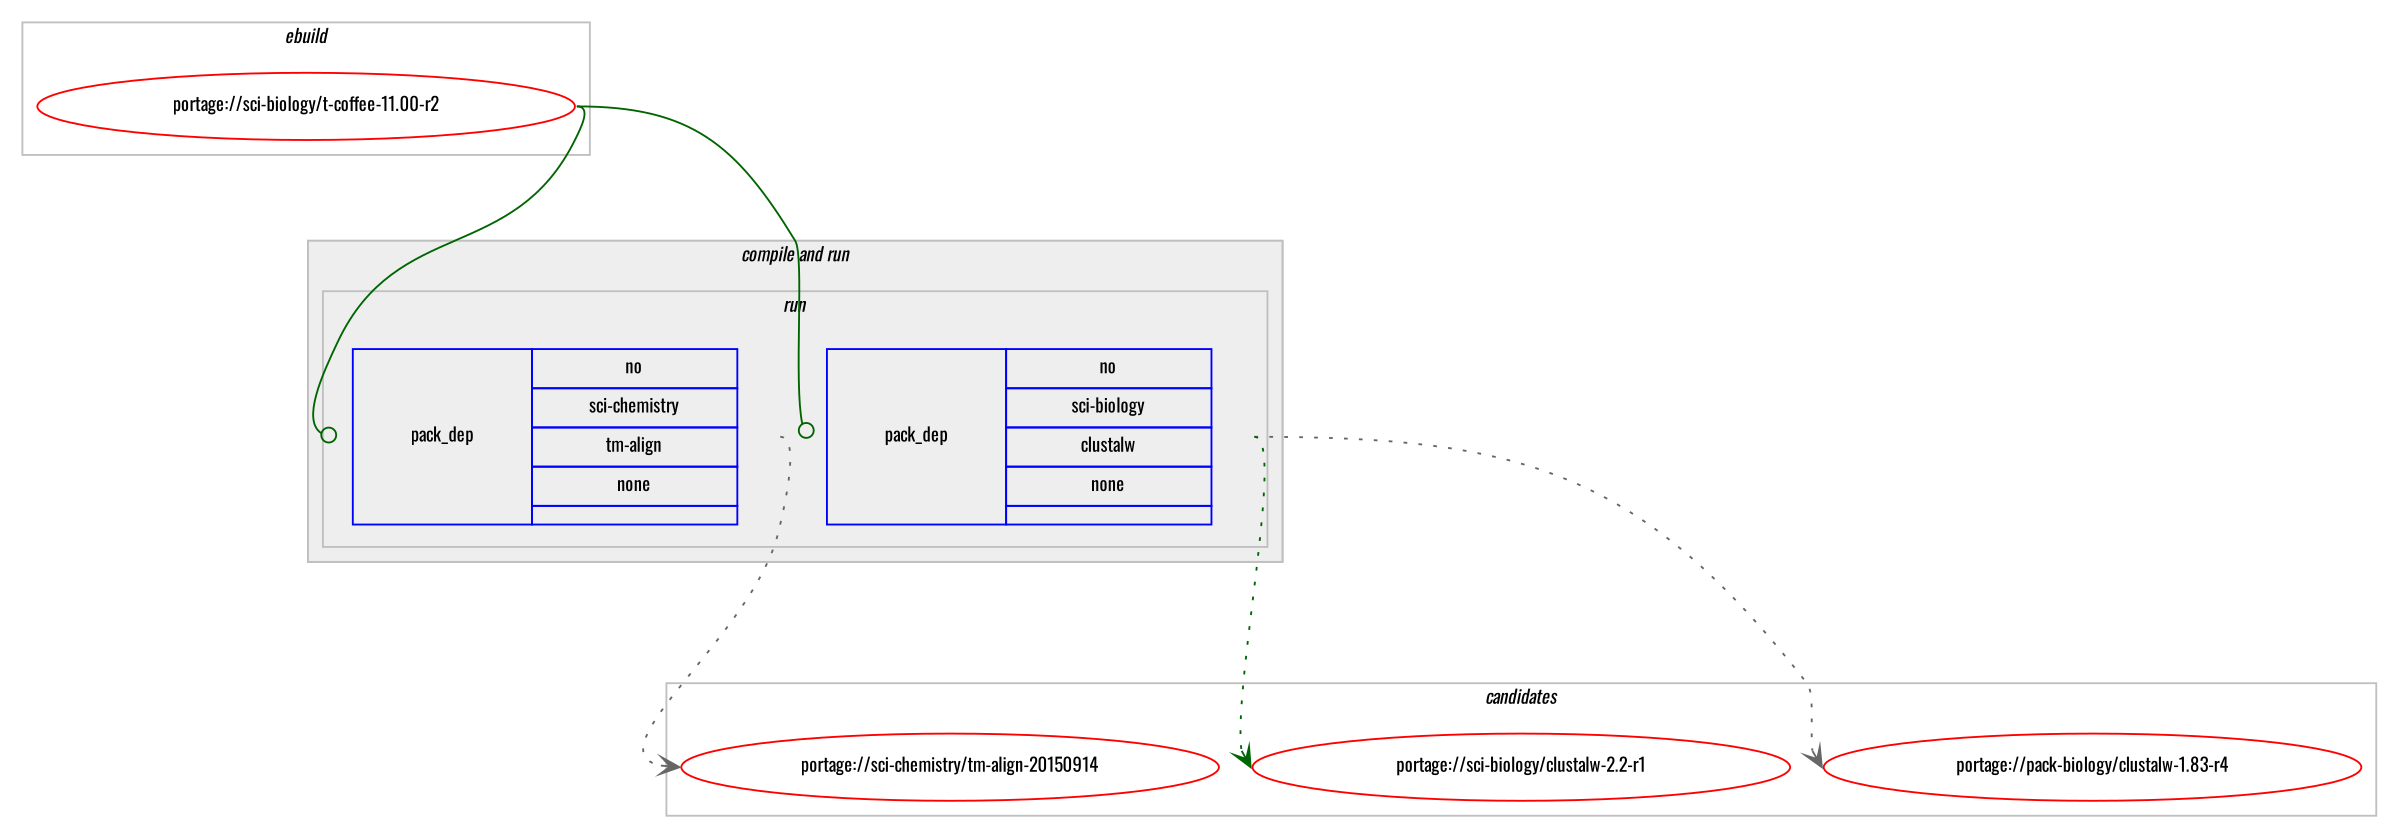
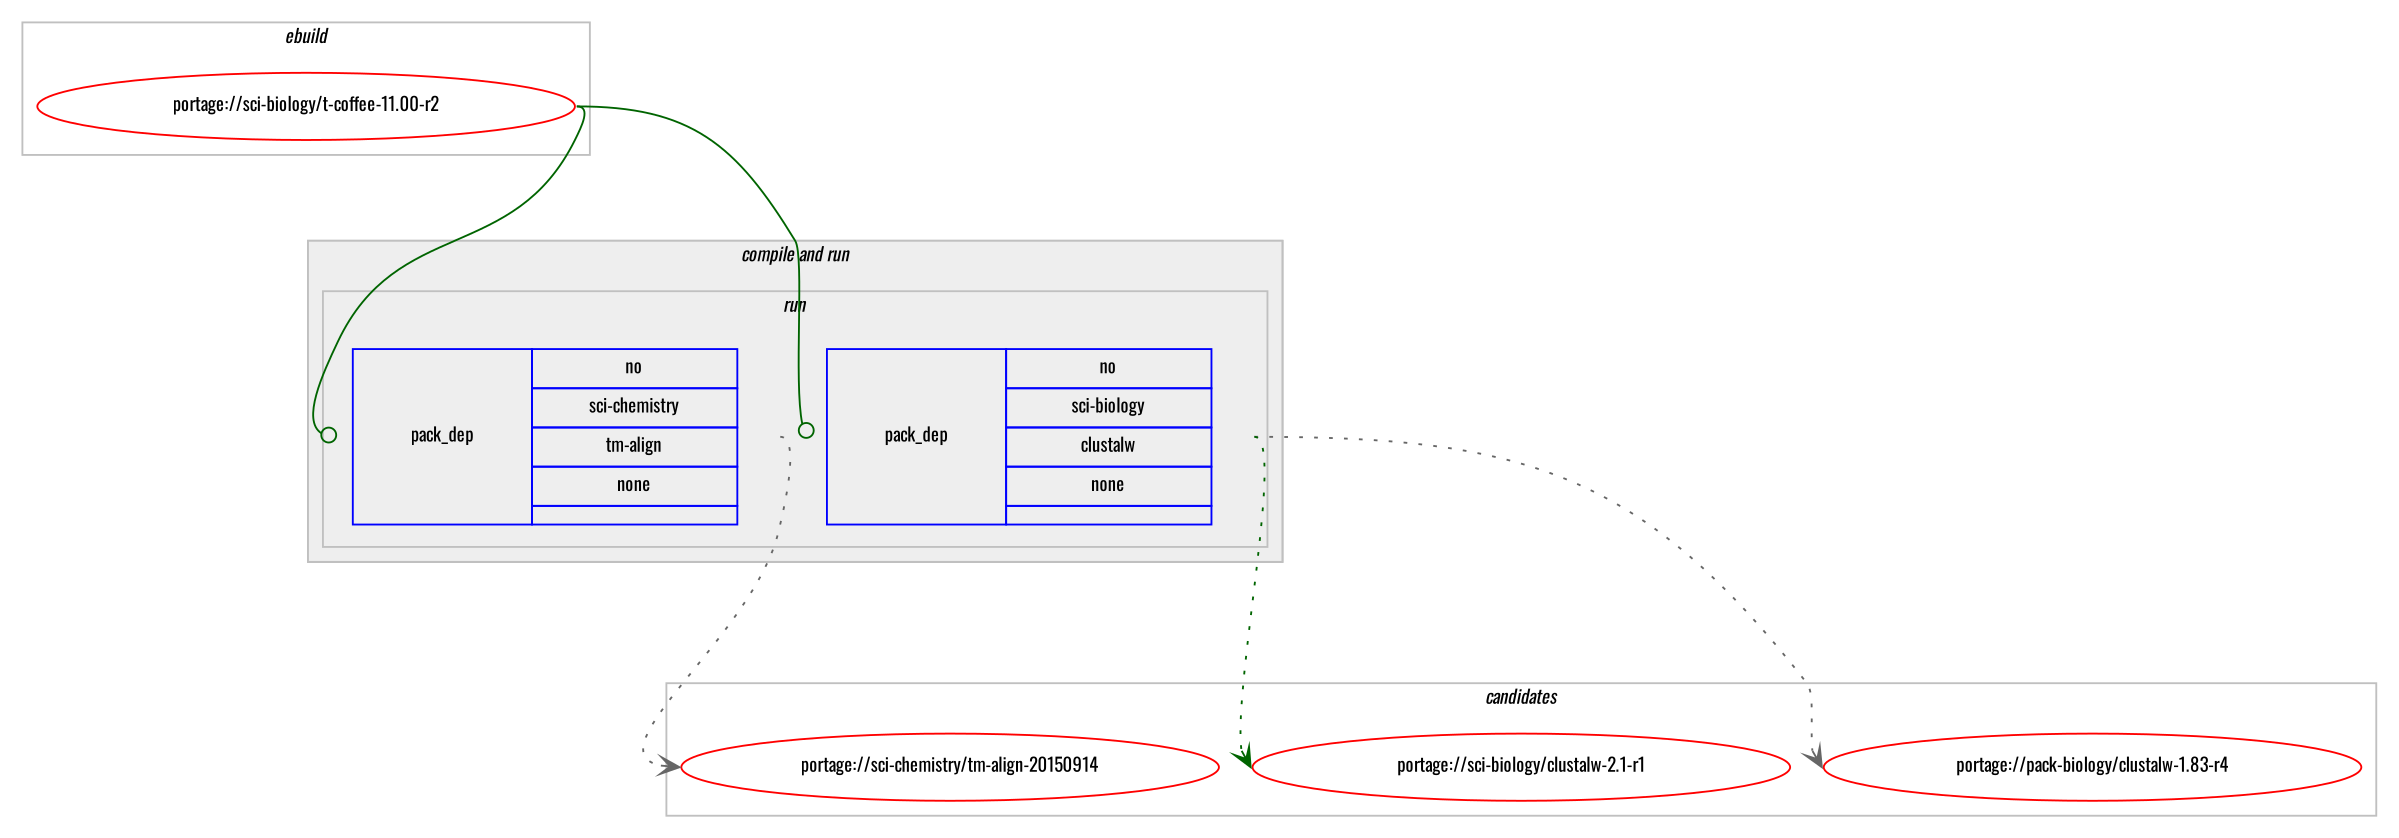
  digraph {
    compound=true
    concentrate=true
    fontname=Oswald
    fontsize=10
    newrank=true
    rankdir=TB
    ranksep=1.5
    node [color=red fontname=Oswald fontsize=10]
    edge [arrowhead=vee color=darkgreen fontname=Oswald headport=w style=dotted tailport=e weight=100]
    n1 [label="portage://sci-biology/t-coffee-11.00-r2" width=4]
    n2 [color=blue label=<<TABLE BORDER="0" CELLBORDER="1" CELLSPACING="0" CELLPADDING="4" WIDTH="220"><TR><TD ROWSPAN="6" CELLPADDING="30">pack_dep</TD></TR><TR><TD WIDTH="110">no</TD></TR><TR><TD>sci-biology</TD></TR><TR><TD>clustalw</TD></TR><TR><TD>none</TD></TR><TR><TD></TD></TR></TABLE>> shape=none]
    n3 [color=blue label=<<TABLE BORDER="0" CELLBORDER="1" CELLSPACING="0" CELLPADDING="4" WIDTH="220"><TR><TD ROWSPAN="6" CELLPADDING="30">pack_dep</TD></TR><TR><TD WIDTH="110">no</TD></TR><TR><TD>sci-chemistry</TD></TR><TR><TD>tm-align</TD></TR><TR><TD>none</TD></TR><TR><TD></TD></TR></TABLE>> shape=none]
    n4 [label="portage://pack-biology/clustalw-1.83-r4" width=4]
-   n5 [label="portage://sci-biology/clustalw-2.2-r1" width=4]
+   n5 [label="portage://sci-biology/clustalw-2.1-r1" width=4]
    n6 [label="portage://sci-chemistry/tm-align-20150914" width=4]
    subgraph cluster_1 {
      color=gray
      label=<<i>ebuild</i>>
      rank=same
      n1
    }
    subgraph cluster_2 {
      color=gray
      label=<<i>dependencies</i>>
      subgraph cluster_3 {
        color=gray
        fillcolor="#eeeeee"
        label=<<i>compile</i>>
        style=filled
      }
      subgraph cluster_4 {
        color=gray
        fillcolor="#eeeeee"
        label=<<i>compile and run</i>>
        style=filled
      }
      subgraph cluster_5 {
        color=gray
        fillcolor="#eeeeee"
        label=<<i>run</i>>
        style=filled
        subgraph sub_6 {
          color=gray
          fillcolor="#eeeeee"
          label=<<i>run</i>>
          style=filled
          n2
        }
        subgraph sub_7 {
          color=gray
          fillcolor="#eeeeee"
          label=<<i>run</i>>
          style=filled
          n3
        }
      }
    }
    subgraph cluster_8 {
      color=gray
      label=<<i>candidates</i>>
      rank=same
      subgraph sub_9 {
        color=black
        label=<<i>candidates</i>>
        nodesep=1
        rank=same
        n4
        n5
      }
      subgraph sub_10 {
        color=black
        label=<<i>candidates</i>>
        nodesep=1
        rank=same
        n6
      }
    }
    n1 -> n2 [arrowhead=odot style=solid weight=20]
    n1 -> n3 [arrowhead=odot style=solid weight=20]
    n2 -> n4 [color=gray40]
    n2 -> n5
    n3 -> n6 [color=gray40]
  }
